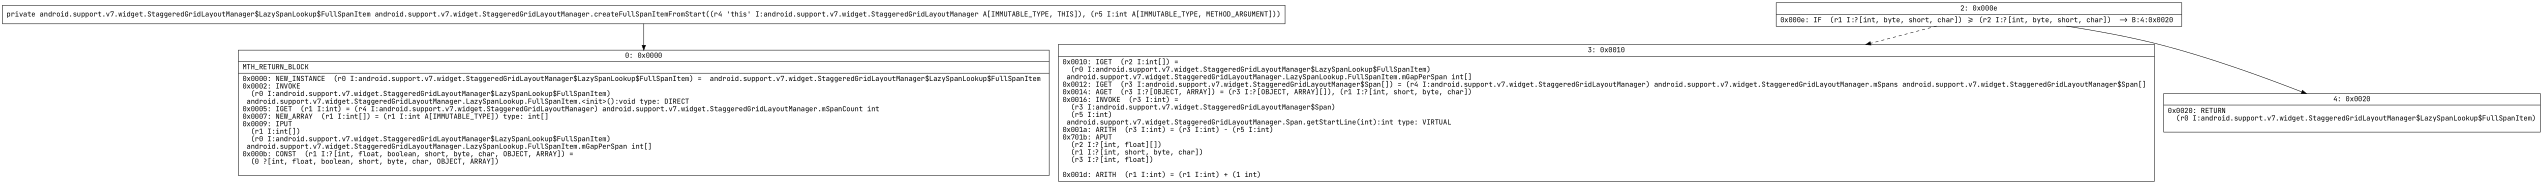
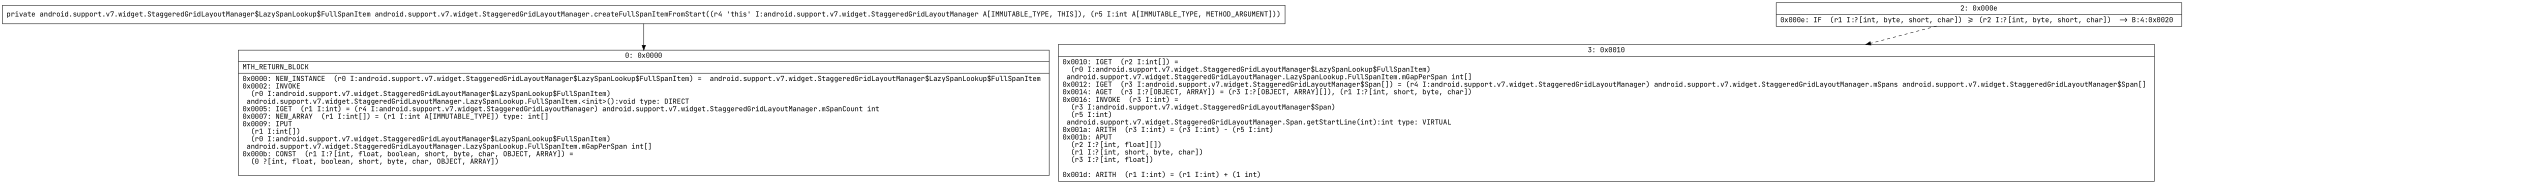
  digraph {
    fontname="JetBrains Mono"
    node [fontname="JetBrains Mono" shape=record]
    edge [fontname="JetBrains Mono"]
    n1 [label="{0\:\ 0x0000|MTH_RETURN_BLOCK\l|0x0000: NEW_INSTANCE  (r0 I:android.support.v7.widget.StaggeredGridLayoutManager$LazySpanLookup$FullSpanItem) =  android.support.v7.widget.StaggeredGridLayoutManager$LazySpanLookup$FullSpanItem \l0x0002: INVOKE  \l  (r0 I:android.support.v7.widget.StaggeredGridLayoutManager$LazySpanLookup$FullSpanItem)\l android.support.v7.widget.StaggeredGridLayoutManager.LazySpanLookup.FullSpanItem.\<init\>():void type: DIRECT \l0x0005: IGET  (r1 I:int) = (r4 I:android.support.v7.widget.StaggeredGridLayoutManager) android.support.v7.widget.StaggeredGridLayoutManager.mSpanCount int \l0x0007: NEW_ARRAY  (r1 I:int[]) = (r1 I:int A[IMMUTABLE_TYPE]) type: int[] \l0x0009: IPUT  \l  (r1 I:int[])\l  (r0 I:android.support.v7.widget.StaggeredGridLayoutManager$LazySpanLookup$FullSpanItem)\l android.support.v7.widget.StaggeredGridLayoutManager.LazySpanLookup.FullSpanItem.mGapPerSpan int[] \l0x000b: CONST  (r1 I:?[int, float, boolean, short, byte, char, OBJECT, ARRAY]) = \l  (0 ?[int, float, boolean, short, byte, char, OBJECT, ARRAY])\l \l}"]
    n2 [label="{2\:\ 0x000e|0x000e: IF  (r1 I:?[int, byte, short, char]) \>= (r2 I:?[int, byte, short, char])  \-\> B:4:0x0020 \l}"]
-   n3 [label="{3\:\ 0x0010|0x0010: IGET  (r2 I:int[]) = \l  (r0 I:android.support.v7.widget.StaggeredGridLayoutManager$LazySpanLookup$FullSpanItem)\l android.support.v7.widget.StaggeredGridLayoutManager.LazySpanLookup.FullSpanItem.mGapPerSpan int[] \l0x0012: IGET  (r3 I:android.support.v7.widget.StaggeredGridLayoutManager$Span[]) = (r4 I:android.support.v7.widget.StaggeredGridLayoutManager) android.support.v7.widget.StaggeredGridLayoutManager.mSpans android.support.v7.widget.StaggeredGridLayoutManager$Span[] \l0x0014: AGET  (r3 I:?[OBJECT, ARRAY]) = (r3 I:?[OBJECT, ARRAY][]), (r1 I:?[int, short, byte, char]) \l0x0016: INVOKE  (r3 I:int) = \l  (r3 I:android.support.v7.widget.StaggeredGridLayoutManager$Span)\l  (r5 I:int)\l android.support.v7.widget.StaggeredGridLayoutManager.Span.getStartLine(int):int type: VIRTUAL \l0x001a: ARITH  (r3 I:int) = (r3 I:int) \- (r5 I:int) \l0x701b: APUT  \l  (r2 I:?[int, float][])\l  (r1 I:?[int, short, byte, char])\l  (r3 I:?[int, float])\l \l0x001d: ARITH  (r1 I:int) = (r1 I:int) + (1 int) \l}"]
-   n4 [label="{4\:\ 0x0020|0x0020: RETURN  \l  (r0 I:android.support.v7.widget.StaggeredGridLayoutManager$LazySpanLookup$FullSpanItem)\l \l}"]
+   n3 [label="{3\:\ 0x0010|0x0010: IGET  (r2 I:int[]) = \l  (r0 I:android.support.v7.widget.StaggeredGridLayoutManager$LazySpanLookup$FullSpanItem)\l android.support.v7.widget.StaggeredGridLayoutManager.LazySpanLookup.FullSpanItem.mGapPerSpan int[] \l0x0012: IGET  (r3 I:android.support.v7.widget.StaggeredGridLayoutManager$Span[]) = (r4 I:android.support.v7.widget.StaggeredGridLayoutManager) android.support.v7.widget.StaggeredGridLayoutManager.mSpans android.support.v7.widget.StaggeredGridLayoutManager$Span[] \l0x0014: AGET  (r3 I:?[OBJECT, ARRAY]) = (r3 I:?[OBJECT, ARRAY][]), (r1 I:?[int, short, byte, char]) \l0x0016: INVOKE  (r3 I:int) = \l  (r3 I:android.support.v7.widget.StaggeredGridLayoutManager$Span)\l  (r5 I:int)\l android.support.v7.widget.StaggeredGridLayoutManager.Span.getStartLine(int):int type: VIRTUAL \l0x001a: ARITH  (r3 I:int) = (r3 I:int) \- (r5 I:int) \l0x001b: APUT  \l  (r2 I:?[int, float][])\l  (r1 I:?[int, short, byte, char])\l  (r3 I:?[int, float])\l \l0x001d: ARITH  (r1 I:int) = (r1 I:int) + (1 int) \l}"]
    n5 [label="{private android.support.v7.widget.StaggeredGridLayoutManager$LazySpanLookup$FullSpanItem android.support.v7.widget.StaggeredGridLayoutManager.createFullSpanItemFromStart((r4 'this' I:android.support.v7.widget.StaggeredGridLayoutManager A[IMMUTABLE_TYPE, THIS]), (r5 I:int A[IMMUTABLE_TYPE, METHOD_ARGUMENT])) }"]
    n2 -> n3 [style=dashed]
-   n2 -> n4
    n5 -> n1
  }
